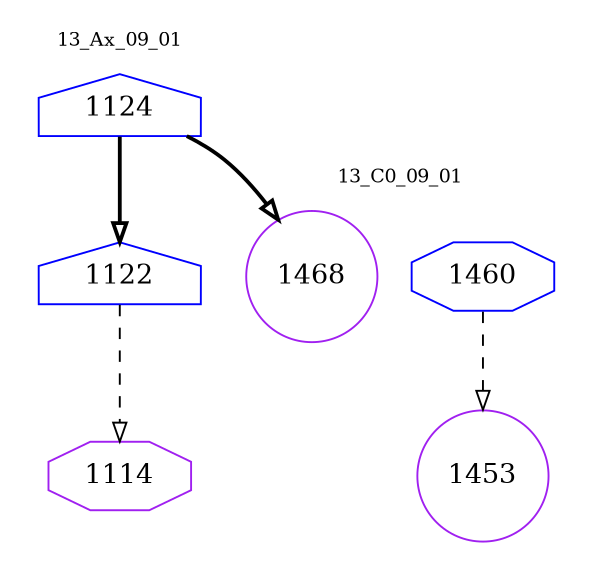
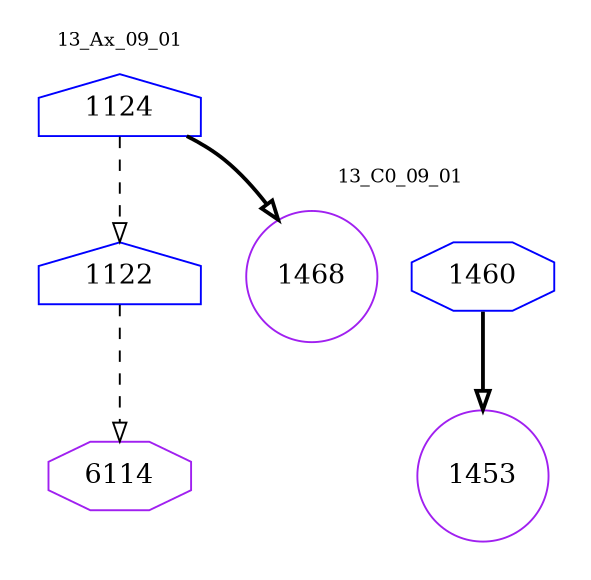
  digraph {
    node [color=blue shape=house]
    edge [arrowhead=onormal color=black style=dashed]
    n1 [label=1124]
    n2 [label=1122]
-   n3 [color=purple label=1114 shape=octagon]
+   n3 [color=purple label=6114 shape=octagon]
    n4 [label=1460 shape=octagon]
    n5 [color=purple label=1453 shape=circle]
    n6 [color=purple label=1468 shape=circle]
    subgraph cluster_1 {
      color=white
      fontsize=10
      label="13_Ax_09_01"
      n1
      n2
      n3
    }
    subgraph cluster_2 {
      color=white
      fontsize=10
      label="13_C0_09_01"
      n4
      n5
      n6
    }
-   n1 -> n2 [style=bold]
+   n1 -> n2
    n1 -> n6 [style=bold]
    n2 -> n3
-   n4 -> n5
+   n4 -> n5 [style=bold]
  }
